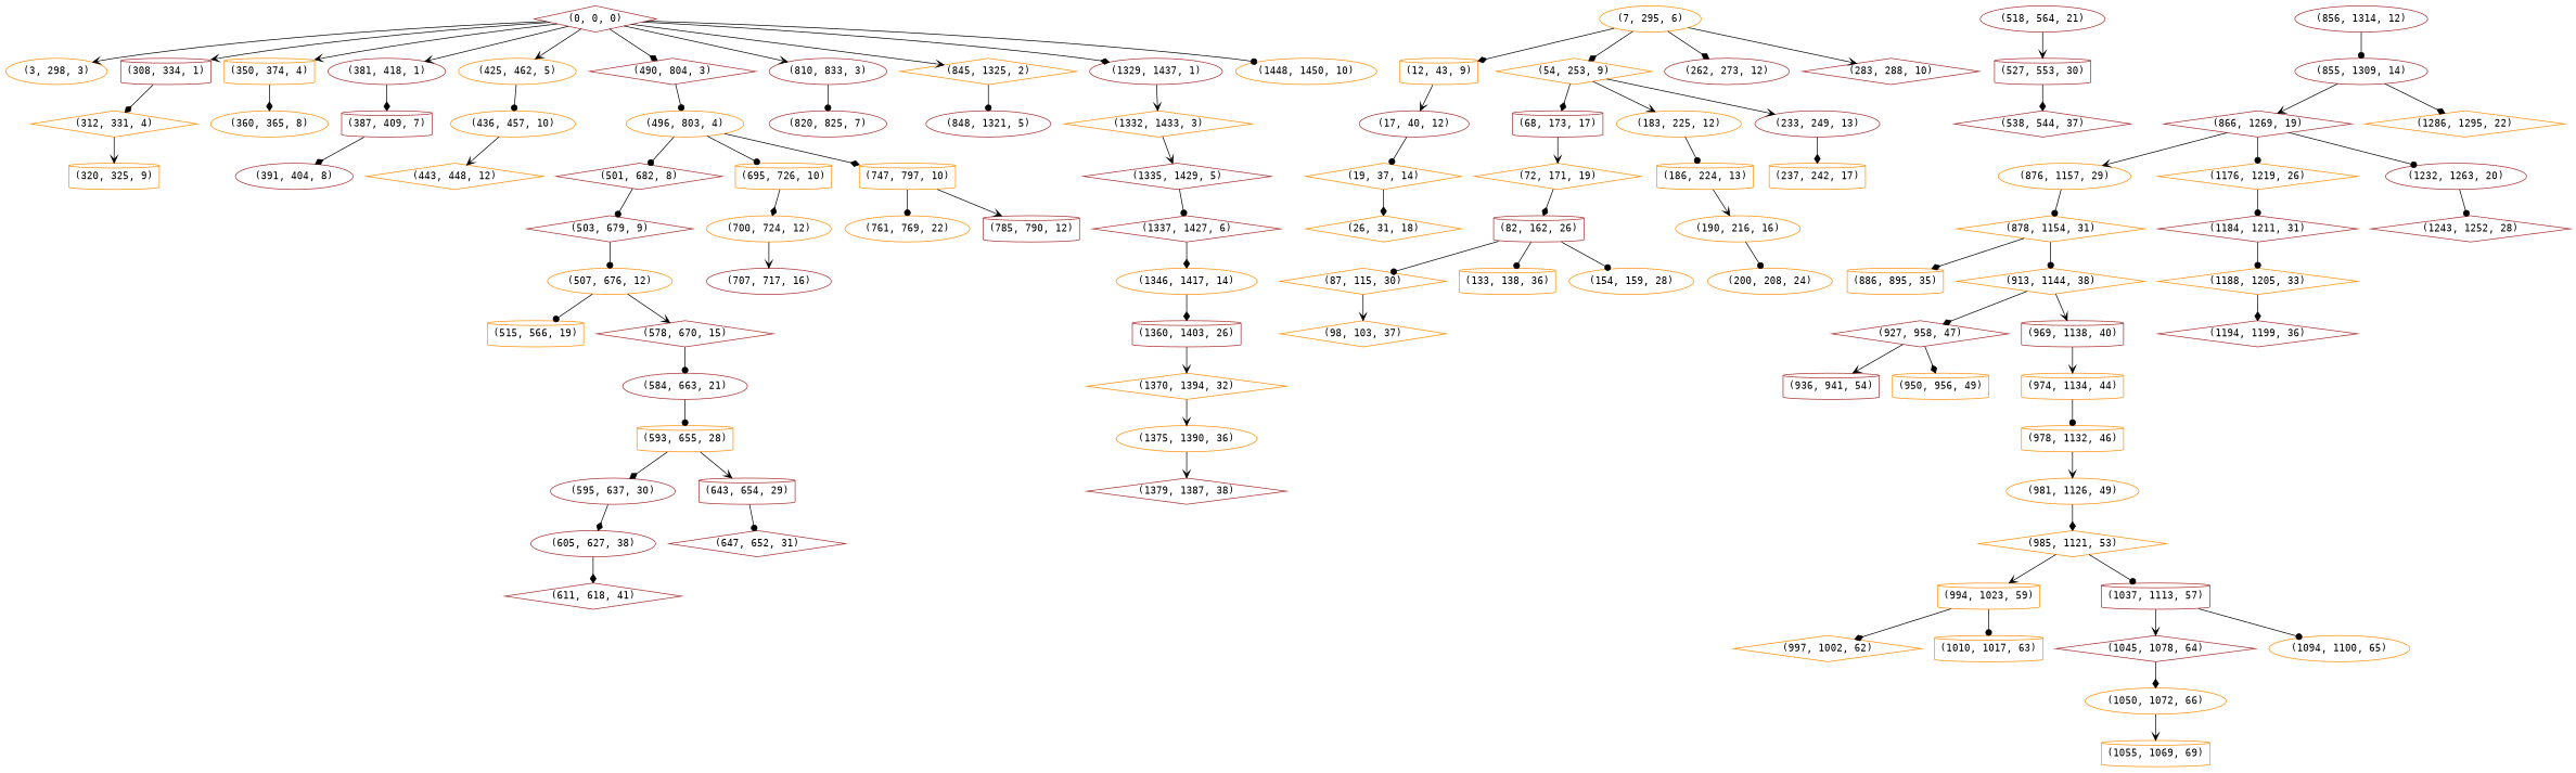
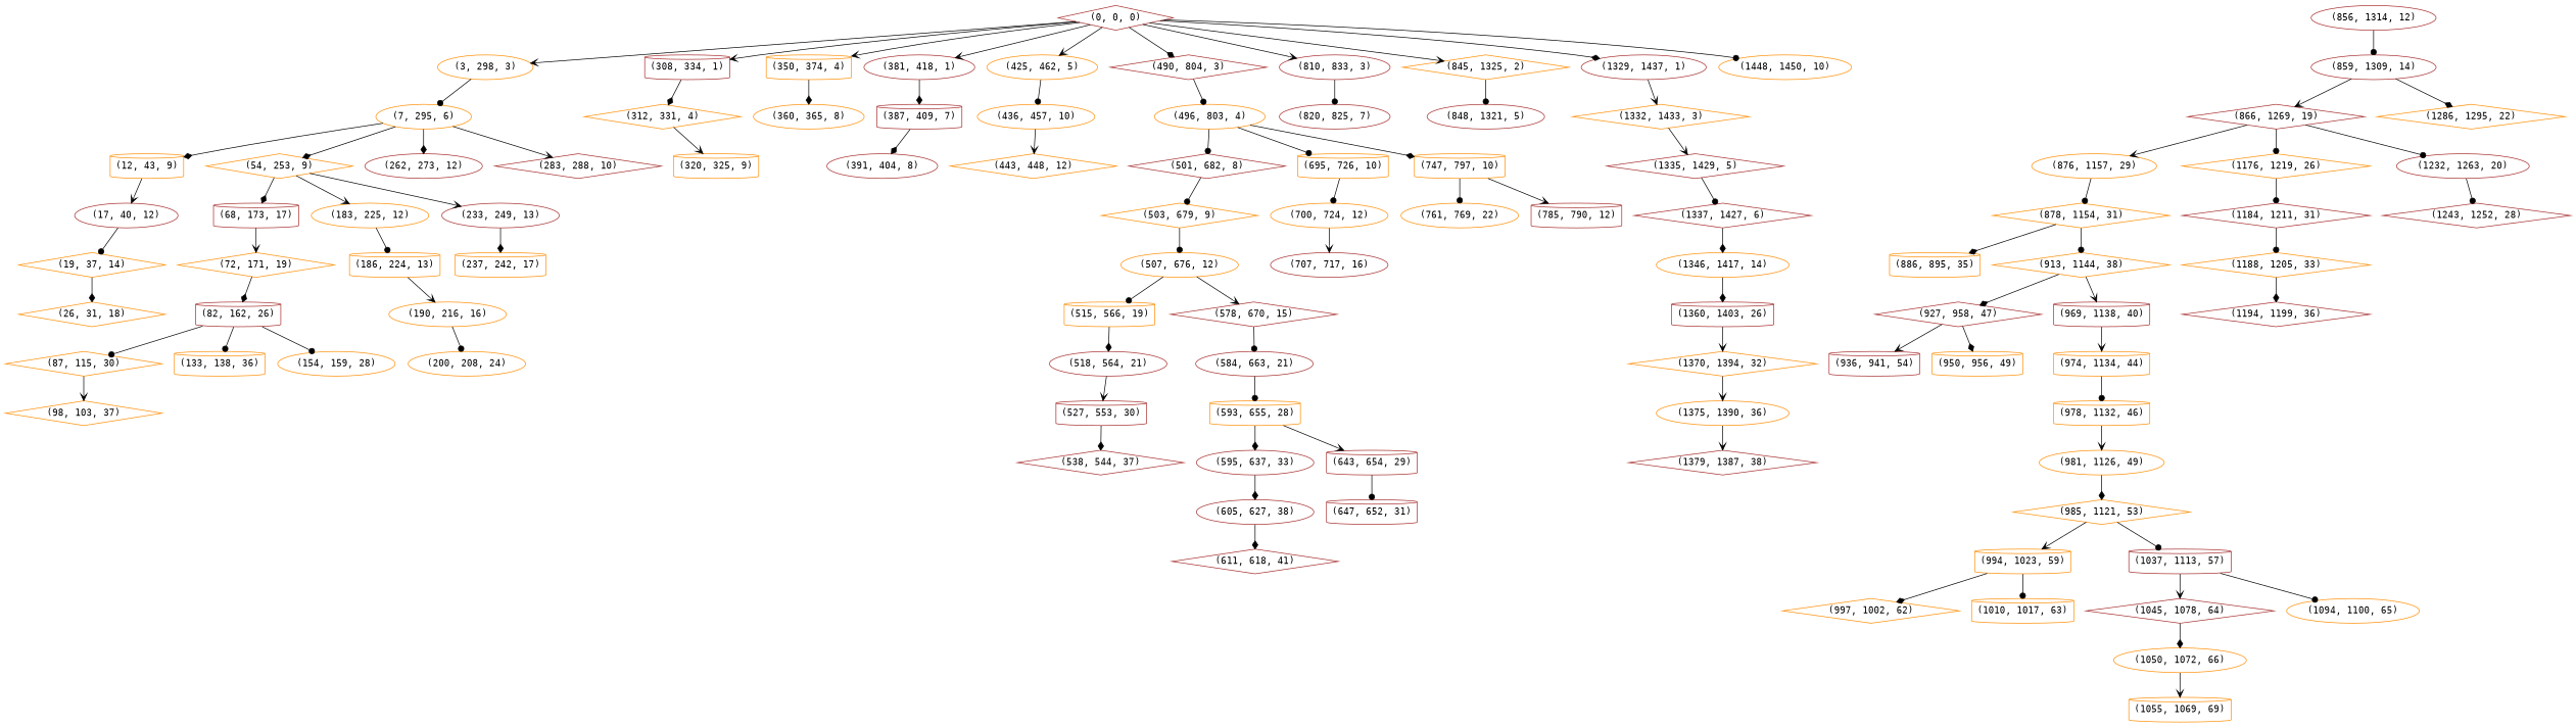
  digraph {
    fontname="DejaVu Sans Mono"
    node [color=darkorange fontname="DejaVu Sans Mono" shape=ellipse]
    edge [arrowhead=vee fontname="DejaVu Sans Mono"]
    "(0, 0, 0)" [color=brown shape=diamond]
    "(3, 298, 3)"
    "(308, 334, 1)" [color=brown shape=cylinder]
    "(350, 374, 4)" [shape=cylinder]
    "(381, 418, 1)" [color=brown]
    "(425, 462, 5)"
    "(490, 804, 3)" [color=brown shape=diamond]
    "(810, 833, 3)" [color=brown]
    "(845, 1325, 2)" [shape=diamond]
    "(1329, 1437, 1)" [color=brown]
    n11 [label="(1448, 1450, 10)"]
    "(7, 295, 6)"
    "(312, 331, 4)" [shape=diamond]
    "(360, 365, 8)"
    "(387, 409, 7)" [color=brown shape=cylinder]
    "(436, 457, 10)"
    "(496, 803, 4)"
    "(820, 825, 7)" [color=brown]
    "(848, 1321, 5)" [color=brown]
    "(1332, 1433, 3)" [shape=diamond]
    "(12, 43, 9)" [shape=cylinder]
    "(54, 253, 9)" [shape=diamond]
    "(262, 273, 12)" [color=brown]
    "(283, 288, 10)" [color=brown shape=diamond]
    "(17, 40, 12)" [color=brown]
    "(68, 173, 17)" [color=brown shape=cylinder]
    "(183, 225, 12)"
    "(233, 249, 13)" [color=brown]
    "(19, 37, 14)" [shape=diamond]
    "(26, 31, 18)" [shape=diamond]
    "(72, 171, 19)" [shape=diamond]
    "(186, 224, 13)" [shape=cylinder]
    "(237, 242, 17)" [shape=cylinder]
    "(82, 162, 26)" [color=brown shape=cylinder]
    "(87, 115, 30)" [shape=diamond]
    "(133, 138, 36)" [shape=cylinder]
    "(154, 159, 28)"
    "(98, 103, 37)" [shape=diamond]
    "(190, 216, 16)"
    "(200, 208, 24)"
    "(320, 325, 9)" [shape=cylinder]
    "(391, 404, 8)" [color=brown]
    "(443, 448, 12)" [shape=diamond]
    "(501, 682, 8)" [color=brown shape=diamond]
    "(695, 726, 10)" [shape=cylinder]
    "(747, 797, 10)" [shape=cylinder]
-   "(503, 679, 9)" [color=brown shape=diamond]
+   "(503, 679, 9)" [shape=diamond]
    "(700, 724, 12)"
    "(761, 769, 22)"
    "(785, 790, 12)" [color=brown shape=cylinder]
    "(507, 676, 12)"
    "(515, 566, 19)" [shape=cylinder]
    "(578, 670, 15)" [color=brown shape=diamond]
    "(518, 564, 21)" [color=brown]
    "(584, 663, 21)" [color=brown]
    "(527, 553, 30)" [color=brown shape=cylinder]
    "(538, 544, 37)" [color=brown shape=diamond]
    "(593, 655, 28)" [shape=cylinder]
-   "(595, 637, 30)" [color=brown]
+   "(595, 637, 30)" [color=brown label="(595, 637, 33)"]
    "(643, 654, 29)" [color=brown shape=cylinder]
    "(605, 627, 38)" [color=brown]
-   "(647, 652, 31)" [color=brown shape=diamond]
+   "(647, 652, 31)" [color=brown shape=cylinder]
    "(611, 618, 41)" [color=brown shape=diamond]
    "(707, 717, 16)" [color=brown]
    "(856, 1314, 12)" [color=brown]
-   "(859, 1309, 14)" [color=brown label="(855, 1309, 14)"]
+   "(859, 1309, 14)" [color=brown]
    "(866, 1269, 19)" [color=brown shape=diamond]
    "(1286, 1295, 22)" [shape=diamond]
    "(876, 1157, 29)"
    "(1176, 1219, 26)" [shape=diamond]
    "(1232, 1263, 20)" [color=brown]
    "(878, 1154, 31)" [shape=diamond]
    "(1184, 1211, 31)" [color=brown shape=diamond]
    "(1243, 1252, 28)" [color=brown shape=diamond]
    "(886, 895, 35)" [shape=cylinder]
    "(913, 1144, 38)" [shape=diamond]
    "(927, 958, 47)" [color=brown shape=diamond]
    "(969, 1138, 40)" [color=brown shape=cylinder]
    "(936, 941, 54)" [color=brown shape=cylinder]
    "(950, 956, 49)" [shape=cylinder]
    "(974, 1134, 44)" [shape=cylinder]
    "(978, 1132, 46)" [shape=cylinder]
    "(981, 1126, 49)"
    "(985, 1121, 53)" [shape=diamond]
    "(994, 1023, 59)" [shape=cylinder]
    "(1037, 1113, 57)" [color=brown shape=cylinder]
    "(997, 1002, 62)" [shape=diamond]
    "(1010, 1017, 63)" [shape=cylinder]
    "(1045, 1078, 64)" [color=brown shape=diamond]
    "(1094, 1100, 65)"
    "(1050, 1072, 66)"
    "(1055, 1069, 69)" [shape=cylinder]
    "(1188, 1205, 33)" [shape=diamond]
    "(1194, 1199, 36)" [color=brown shape=diamond]
    "(1335, 1429, 5)" [color=brown shape=diamond]
    "(1337, 1427, 6)" [color=brown shape=diamond]
    "(1346, 1417, 14)"
    "(1360, 1403, 26)" [color=brown shape=cylinder]
    "(1370, 1394, 32)" [shape=diamond]
    "(1375, 1390, 36)"
    "(1379, 1387, 38)" [color=brown shape=diamond]
    "(0, 0, 0)" -> "(3, 298, 3)"
    "(0, 0, 0)" -> "(308, 334, 1)"
    "(0, 0, 0)" -> "(350, 374, 4)"
    "(0, 0, 0)" -> "(381, 418, 1)"
    "(0, 0, 0)" -> "(425, 462, 5)"
    "(0, 0, 0)" -> "(490, 804, 3)" [arrowhead=diamond]
    "(0, 0, 0)" -> "(810, 833, 3)"
    "(0, 0, 0)" -> "(845, 1325, 2)"
    "(0, 0, 0)" -> "(1329, 1437, 1)" [arrowhead=diamond]
    "(0, 0, 0)" -> n11 [arrowhead=dot]
+   "(3, 298, 3)" -> "(7, 295, 6)" [arrowhead=dot]
    "(308, 334, 1)" -> "(312, 331, 4)" [arrowhead=diamond]
    "(350, 374, 4)" -> "(360, 365, 8)" [arrowhead=diamond]
    "(381, 418, 1)" -> "(387, 409, 7)" [arrowhead=diamond]
    "(425, 462, 5)" -> "(436, 457, 10)" [arrowhead=dot]
    "(490, 804, 3)" -> "(496, 803, 4)" [arrowhead=dot]
    "(810, 833, 3)" -> "(820, 825, 7)" [arrowhead=dot]
    "(845, 1325, 2)" -> "(848, 1321, 5)" [arrowhead=dot]
    "(1329, 1437, 1)" -> "(1332, 1433, 3)"
    "(7, 295, 6)" -> "(12, 43, 9)" [arrowhead=diamond]
    "(7, 295, 6)" -> "(54, 253, 9)" [arrowhead=diamond]
    "(7, 295, 6)" -> "(262, 273, 12)" [arrowhead=diamond]
    "(7, 295, 6)" -> "(283, 288, 10)"
    "(312, 331, 4)" -> "(320, 325, 9)"
    "(387, 409, 7)" -> "(391, 404, 8)" [arrowhead=diamond]
    "(436, 457, 10)" -> "(443, 448, 12)"
    "(496, 803, 4)" -> "(501, 682, 8)" [arrowhead=dot]
    "(496, 803, 4)" -> "(695, 726, 10)" [arrowhead=dot]
    "(496, 803, 4)" -> "(747, 797, 10)" [arrowhead=diamond]
    "(1332, 1433, 3)" -> "(1335, 1429, 5)"
    "(12, 43, 9)" -> "(17, 40, 12)"
    "(54, 253, 9)" -> "(68, 173, 17)" [arrowhead=diamond]
    "(54, 253, 9)" -> "(183, 225, 12)"
    "(54, 253, 9)" -> "(233, 249, 13)"
    "(17, 40, 12)" -> "(19, 37, 14)" [arrowhead=dot]
    "(68, 173, 17)" -> "(72, 171, 19)"
    "(183, 225, 12)" -> "(186, 224, 13)" [arrowhead=dot]
    "(233, 249, 13)" -> "(237, 242, 17)" [arrowhead=diamond]
    "(19, 37, 14)" -> "(26, 31, 18)" [arrowhead=diamond]
    "(72, 171, 19)" -> "(82, 162, 26)" [arrowhead=diamond]
    "(186, 224, 13)" -> "(190, 216, 16)"
    "(82, 162, 26)" -> "(87, 115, 30)" [arrowhead=dot]
    "(82, 162, 26)" -> "(133, 138, 36)" [arrowhead=dot]
    "(82, 162, 26)" -> "(154, 159, 28)" [arrowhead=dot]
    "(87, 115, 30)" -> "(98, 103, 37)"
    "(190, 216, 16)" -> "(200, 208, 24)" [arrowhead=dot]
    "(501, 682, 8)" -> "(503, 679, 9)" [arrowhead=dot]
-   "(695, 726, 10)" -> "(700, 724, 12)" [arrowhead=diamond]
+   "(695, 726, 10)" -> "(700, 724, 12)" [arrowhead=dot]
    "(747, 797, 10)" -> "(761, 769, 22)" [arrowhead=dot]
    "(747, 797, 10)" -> "(785, 790, 12)"
    "(503, 679, 9)" -> "(507, 676, 12)" [arrowhead=dot]
    "(700, 724, 12)" -> "(707, 717, 16)"
    "(507, 676, 12)" -> "(515, 566, 19)" [arrowhead=dot]
    "(507, 676, 12)" -> "(578, 670, 15)"
+   "(515, 566, 19)" -> "(518, 564, 21)" [arrowhead=diamond]
    "(578, 670, 15)" -> "(584, 663, 21)" [arrowhead=dot]
    "(518, 564, 21)" -> "(527, 553, 30)"
    "(584, 663, 21)" -> "(593, 655, 28)" [arrowhead=dot]
    "(527, 553, 30)" -> "(538, 544, 37)" [arrowhead=diamond]
    "(593, 655, 28)" -> "(595, 637, 30)" [arrowhead=diamond]
    "(593, 655, 28)" -> "(643, 654, 29)"
    "(595, 637, 30)" -> "(605, 627, 38)" [arrowhead=diamond]
    "(643, 654, 29)" -> "(647, 652, 31)" [arrowhead=dot]
    "(605, 627, 38)" -> "(611, 618, 41)" [arrowhead=diamond]
    "(856, 1314, 12)" -> "(859, 1309, 14)" [arrowhead=dot]
    "(859, 1309, 14)" -> "(866, 1269, 19)"
    "(859, 1309, 14)" -> "(1286, 1295, 22)" [arrowhead=diamond]
    "(866, 1269, 19)" -> "(876, 1157, 29)"
    "(866, 1269, 19)" -> "(1176, 1219, 26)" [arrowhead=dot]
    "(866, 1269, 19)" -> "(1232, 1263, 20)" [arrowhead=dot]
    "(876, 1157, 29)" -> "(878, 1154, 31)" [arrowhead=dot]
    "(1176, 1219, 26)" -> "(1184, 1211, 31)" [arrowhead=dot]
    "(1232, 1263, 20)" -> "(1243, 1252, 28)" [arrowhead=dot]
    "(878, 1154, 31)" -> "(886, 895, 35)" [arrowhead=diamond]
    "(878, 1154, 31)" -> "(913, 1144, 38)" [arrowhead=dot]
    "(1184, 1211, 31)" -> "(1188, 1205, 33)" [arrowhead=dot]
    "(913, 1144, 38)" -> "(927, 958, 47)" [arrowhead=diamond]
    "(913, 1144, 38)" -> "(969, 1138, 40)"
    "(927, 958, 47)" -> "(936, 941, 54)"
    "(927, 958, 47)" -> "(950, 956, 49)" [arrowhead=diamond]
    "(969, 1138, 40)" -> "(974, 1134, 44)"
    "(974, 1134, 44)" -> "(978, 1132, 46)" [arrowhead=dot]
    "(978, 1132, 46)" -> "(981, 1126, 49)"
    "(981, 1126, 49)" -> "(985, 1121, 53)" [arrowhead=diamond]
    "(985, 1121, 53)" -> "(994, 1023, 59)"
    "(985, 1121, 53)" -> "(1037, 1113, 57)" [arrowhead=dot]
    "(994, 1023, 59)" -> "(997, 1002, 62)" [arrowhead=diamond]
    "(994, 1023, 59)" -> "(1010, 1017, 63)" [arrowhead=dot]
    "(1037, 1113, 57)" -> "(1045, 1078, 64)"
    "(1037, 1113, 57)" -> "(1094, 1100, 65)" [arrowhead=dot]
    "(1045, 1078, 64)" -> "(1050, 1072, 66)" [arrowhead=diamond]
    "(1050, 1072, 66)" -> "(1055, 1069, 69)"
    "(1188, 1205, 33)" -> "(1194, 1199, 36)" [arrowhead=diamond]
    "(1335, 1429, 5)" -> "(1337, 1427, 6)" [arrowhead=dot]
    "(1337, 1427, 6)" -> "(1346, 1417, 14)" [arrowhead=diamond]
    "(1346, 1417, 14)" -> "(1360, 1403, 26)" [arrowhead=diamond]
    "(1360, 1403, 26)" -> "(1370, 1394, 32)"
    "(1370, 1394, 32)" -> "(1375, 1390, 36)"
    "(1375, 1390, 36)" -> "(1379, 1387, 38)"
  }
